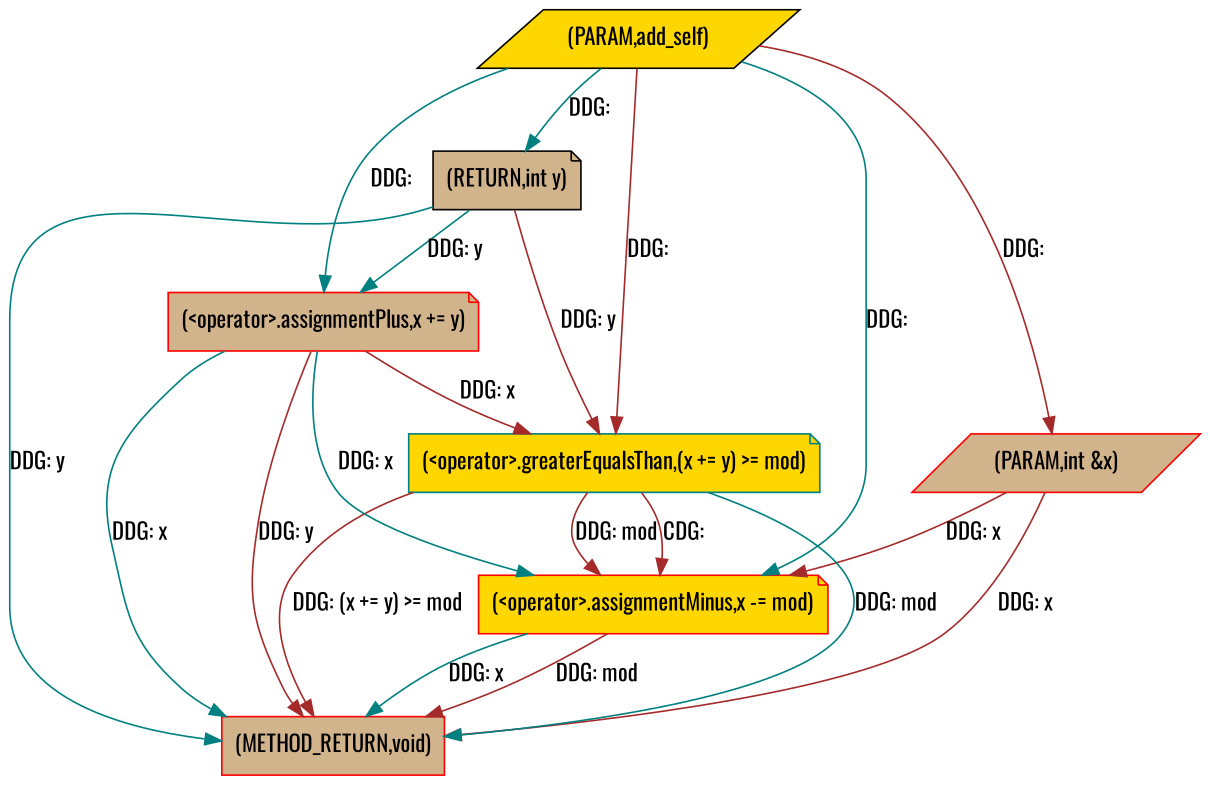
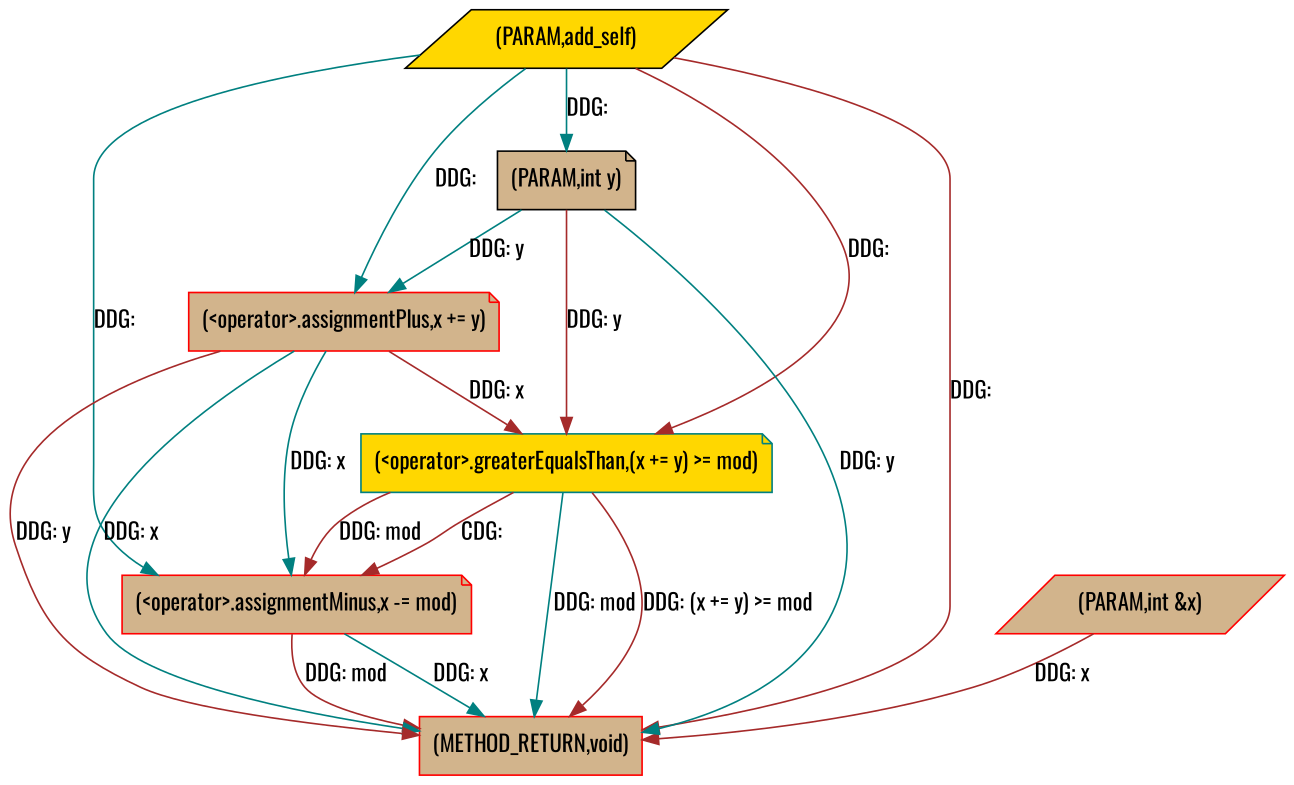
  digraph {
    fontname=Oswald
    node [color=red fillcolor=tan fontname=Oswald shape=note style=filled]
    edge [color=brown fontname=Oswald]
    n1 [color=black fillcolor=gold label="(PARAM,add_self)" shape=parallelogram]
    n2 [label="(PARAM,int &x)" shape=parallelogram]
-   n3 [color=black label="(RETURN,int y)"]
+   n3 [color=black label="(PARAM,int y)"]
    n4 [color=teal fillcolor=gold label="(<operator>.greaterEqualsThan,(x += y) >= mod)"]
-   n5 [fillcolor=gold label="(<operator>.assignmentMinus,x -= mod)"]
+   n5 [label="(<operator>.assignmentMinus,x -= mod)"]
    n6 [label="(<operator>.assignmentPlus,x += y)"]
    n7 [label="(METHOD_RETURN,void)" shape=box]
-   n1 -> n2 [label="DDG: "]
+   n1 -> n7 [label="DDG: "]
    n1 -> n3 [color=teal label="DDG: "]
    n1 -> n4 [label="DDG: "]
    n1 -> n5 [color=teal label="DDG: "]
    n1 -> n6 [color=teal label="DDG: "]
-   n2 -> n5 [label="DDG: x"]
    n2 -> n7 [label="DDG: x"]
    n3 -> n4 [label="DDG: y"]
    n3 -> n6 [color=teal label="DDG: y"]
    n3 -> n7 [color=teal label="DDG: y"]
    n4 -> n5 [label="DDG: mod"]
    n4 -> n5 [label="CDG: "]
    n4 -> n7 [color=teal label="DDG: mod"]
    n4 -> n7 [label="DDG: (x += y) >= mod"]
    n5 -> n7 [color=teal label="DDG: x"]
    n5 -> n7 [label="DDG: mod"]
    n6 -> n4 [label="DDG: x"]
    n6 -> n5 [color=teal label="DDG: x"]
    n6 -> n7 [color=teal label="DDG: x"]
    n6 -> n7 [label="DDG: y"]
  }
